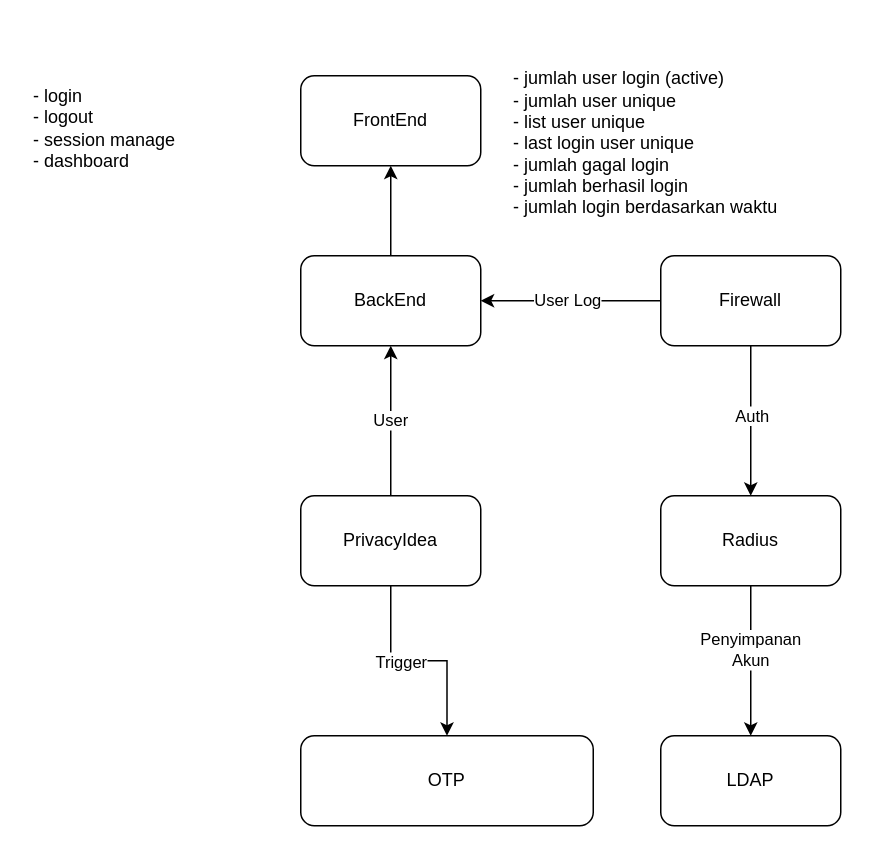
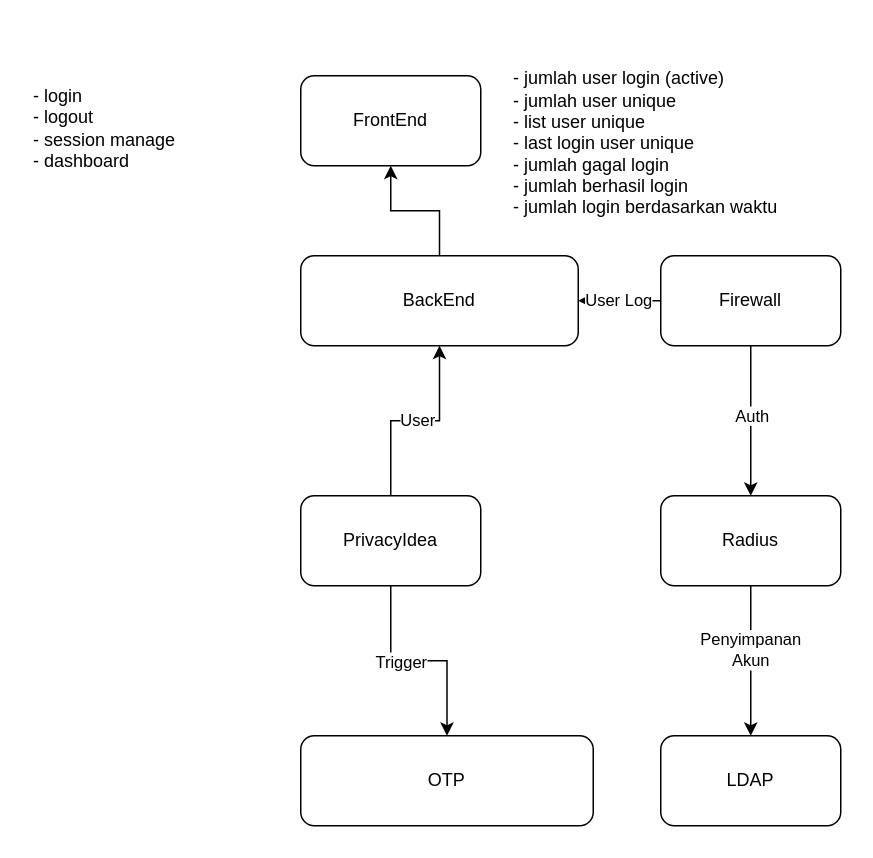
  <mxCell id="0" />
  <mxCell id="1" parent="0" />
  <mxCell id="2" style="edgeStyle=orthogonalEdgeStyle;rounded=0;orthogonalLoop=1;jettySize=auto;html=1;exitX=0.5;exitY=1;exitDx=0;exitDy=0;entryX=0.5;entryY=0;entryDx=0;entryDy=0;" parent="1" source="6" target="14" edge="1"><mxGeometry relative="1" as="geometry" /></mxCell>
  <mxCell id="3" value="Auth" style="edgeLabel;html=1;align=center;verticalAlign=middle;resizable=0;points=[];" parent="2" vertex="1" connectable="0"><mxGeometry x="-0.08" relative="1" as="geometry"><mxPoint as="offset" /></mxGeometry></mxCell>
  <mxCell id="4" style="edgeStyle=orthogonalEdgeStyle;rounded=0;orthogonalLoop=1;jettySize=auto;html=1;exitX=0;exitY=0.5;exitDx=0;exitDy=0;entryX=1;entryY=0.5;entryDx=0;entryDy=0;" parent="1" source="6" target="21" edge="1"><mxGeometry relative="1" as="geometry" /></mxCell>
  <mxCell id="5" value="User Log" style="edgeLabel;html=1;align=center;verticalAlign=middle;resizable=0;points=[];" parent="4" vertex="1" connectable="0"><mxGeometry x="0.053" y="-1" relative="1" as="geometry"><mxPoint as="offset" /></mxGeometry></mxCell>
  <mxCell id="6" value="Firewall" style="rounded=1;whiteSpace=wrap;html=1;" parent="1" vertex="1"><mxGeometry x="440" y="170" width="120" height="60" as="geometry" /></mxCell>
  <mxCell id="7" style="edgeStyle=orthogonalEdgeStyle;rounded=0;orthogonalLoop=1;jettySize=auto;html=1;exitX=0.5;exitY=1;exitDx=0;exitDy=0;entryX=0.5;entryY=0;entryDx=0;entryDy=0;" parent="1" source="11" target="16" edge="1"><mxGeometry relative="1" as="geometry" /></mxCell>
  <mxCell id="8" value="Trigger" style="edgeLabel;html=1;align=center;verticalAlign=middle;resizable=0;points=[];" parent="7" vertex="1" connectable="0"><mxGeometry x="-0.18" relative="1" as="geometry"><mxPoint as="offset" /></mxGeometry></mxCell>
  <mxCell id="9" style="edgeStyle=orthogonalEdgeStyle;rounded=0;orthogonalLoop=1;jettySize=auto;html=1;exitX=0.5;exitY=0;exitDx=0;exitDy=0;entryX=0.5;entryY=1;entryDx=0;entryDy=0;" parent="1" source="11" target="21" edge="1"><mxGeometry relative="1" as="geometry" /></mxCell>
  <mxCell id="10" value="User" style="edgeLabel;html=1;align=center;verticalAlign=middle;resizable=0;points=[];" parent="9" vertex="1" connectable="0"><mxGeometry x="0.016" y="1" relative="1" as="geometry"><mxPoint as="offset" /></mxGeometry></mxCell>
  <mxCell id="11" value="PrivacyIdea" style="rounded=1;whiteSpace=wrap;html=1;" parent="1" vertex="1"><mxGeometry x="200" y="330" width="120" height="60" as="geometry" /></mxCell>
  <mxCell id="12" style="edgeStyle=orthogonalEdgeStyle;rounded=0;orthogonalLoop=1;jettySize=auto;html=1;exitX=0.5;exitY=1;exitDx=0;exitDy=0;entryX=0.5;entryY=0;entryDx=0;entryDy=0;" parent="1" source="14" target="15" edge="1"><mxGeometry relative="1" as="geometry" /></mxCell>
  <mxCell id="13" value="Penyimpanan&lt;br&gt;Akun" style="edgeLabel;html=1;align=center;verticalAlign=middle;resizable=0;points=[];" parent="12" vertex="1" connectable="0"><mxGeometry x="-0.16" y="-1" relative="1" as="geometry"><mxPoint as="offset" /></mxGeometry></mxCell>
  <mxCell id="14" value="Radius" style="rounded=1;whiteSpace=wrap;html=1;" parent="1" vertex="1"><mxGeometry x="440" y="330" width="120" height="60" as="geometry" /></mxCell>
  <mxCell id="15" value="LDAP" style="rounded=1;whiteSpace=wrap;html=1;" parent="1" vertex="1"><mxGeometry x="440" y="490" width="120" height="60" as="geometry" /></mxCell>
  <mxCell id="16" value="OTP" style="rounded=1;whiteSpace=wrap;html=1;" parent="1" vertex="1"><mxGeometry x="200" y="490" width="195" height="60" as="geometry" /></mxCell>
  <mxCell id="17" value="- jumlah user login (active)&amp;nbsp;&lt;div&gt;- jumlah user unique&lt;/div&gt;&lt;div&gt;- list user unique&lt;br&gt;- last login user unique&lt;/div&gt;&lt;div&gt;- jumlah gagal login&lt;/div&gt;&lt;div&gt;- jumlah berhasil login&lt;/div&gt;&lt;div&gt;- jumlah login berdasarkan waktu&lt;/div&gt;" style="text;html=1;align=left;verticalAlign=middle;whiteSpace=wrap;rounded=0;" parent="1" vertex="1"><mxGeometry x="340" y="40" width="180" height="110" as="geometry" /></mxCell>
  <mxCell id="18" value="- login&lt;div&gt;- logout&lt;/div&gt;&lt;div&gt;- session manage&lt;/div&gt;&lt;div&gt;- dashboard&lt;/div&gt;" style="text;html=1;align=left;verticalAlign=middle;whiteSpace=wrap;rounded=0;" parent="1" vertex="1"><mxGeometry x="20" y="20" width="180" height="130" as="geometry" /></mxCell>
  <mxCell id="19" value="FrontEnd" style="rounded=1;whiteSpace=wrap;html=1;" parent="1" vertex="1"><mxGeometry x="200" y="50" width="120" height="60" as="geometry" /></mxCell>
  <mxCell id="20" style="edgeStyle=orthogonalEdgeStyle;rounded=0;orthogonalLoop=1;jettySize=auto;html=1;exitX=0.5;exitY=0;exitDx=0;exitDy=0;entryX=0.5;entryY=1;entryDx=0;entryDy=0;" parent="1" source="21" target="19" edge="1"><mxGeometry relative="1" as="geometry" /></mxCell>
- <mxCell id="21" value="BackEnd" style="rounded=1;whiteSpace=wrap;html=1;" parent="1" vertex="1"><mxGeometry x="200" y="170" width="120" height="60" as="geometry" /></mxCell>
+ <mxCell id="21" value="BackEnd" style="rounded=1;whiteSpace=wrap;html=1;" parent="1" vertex="1"><mxGeometry x="200" y="170" width="185" height="60" as="geometry" /></mxCell>
